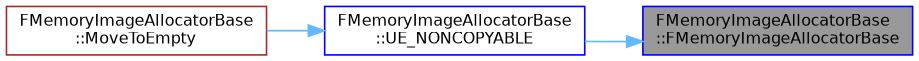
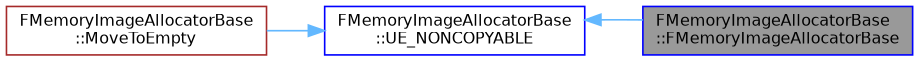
  digraph {
    rankdir=RL
    node [color=blue fillcolor=white fontname=Helvetica fontsize=10 shape=box style=filled]
    edge [color=steelblue1 dir=back fontname=Helvetica fontsize=10 labelfontname=Helvetica labelfontsize=10 style=solid]
    n1 [fillcolor=grey60 fontcolor=black height=0.2 label="FMemoryImageAllocatorBase\l::FMemoryImageAllocatorBase" width=0.4]
    n2 [height=0.2 label="FMemoryImageAllocatorBase\l::UE_NONCOPYABLE" width=0.4]
    n3 [color=brown height=0.2 label="FMemoryImageAllocatorBase\l::MoveToEmpty" width=0.4]
-   n1 -> n2
+   n2 -> n1
    n2 -> n3
  }
